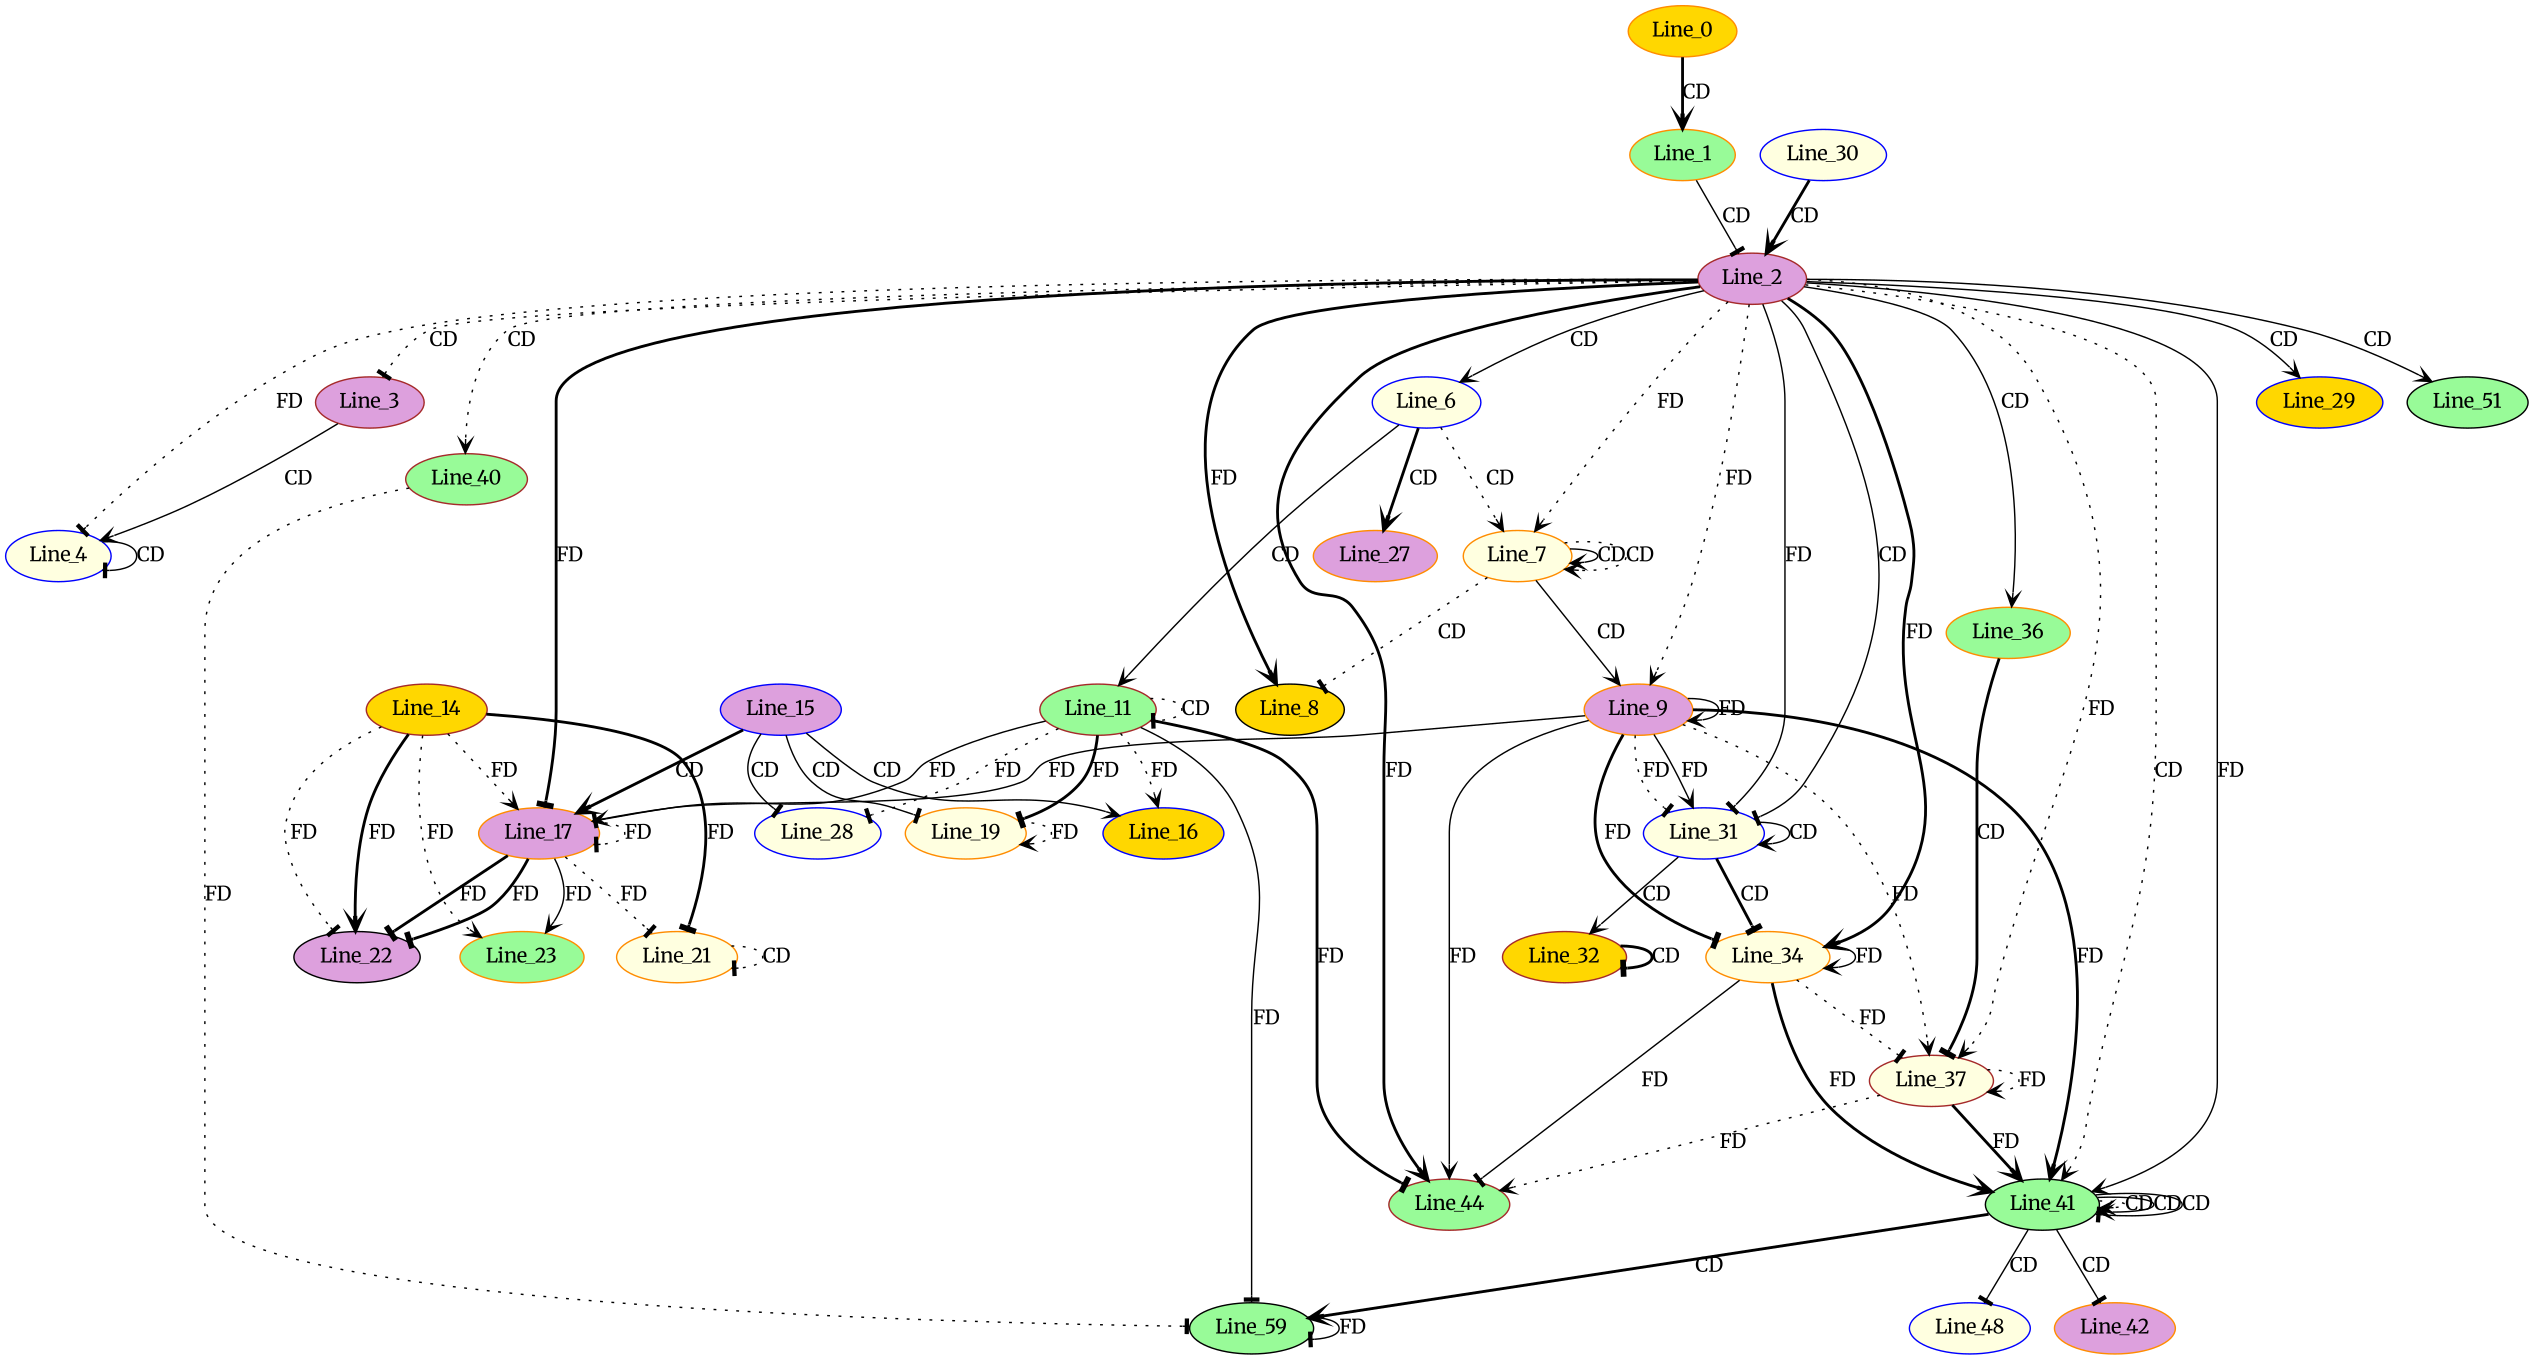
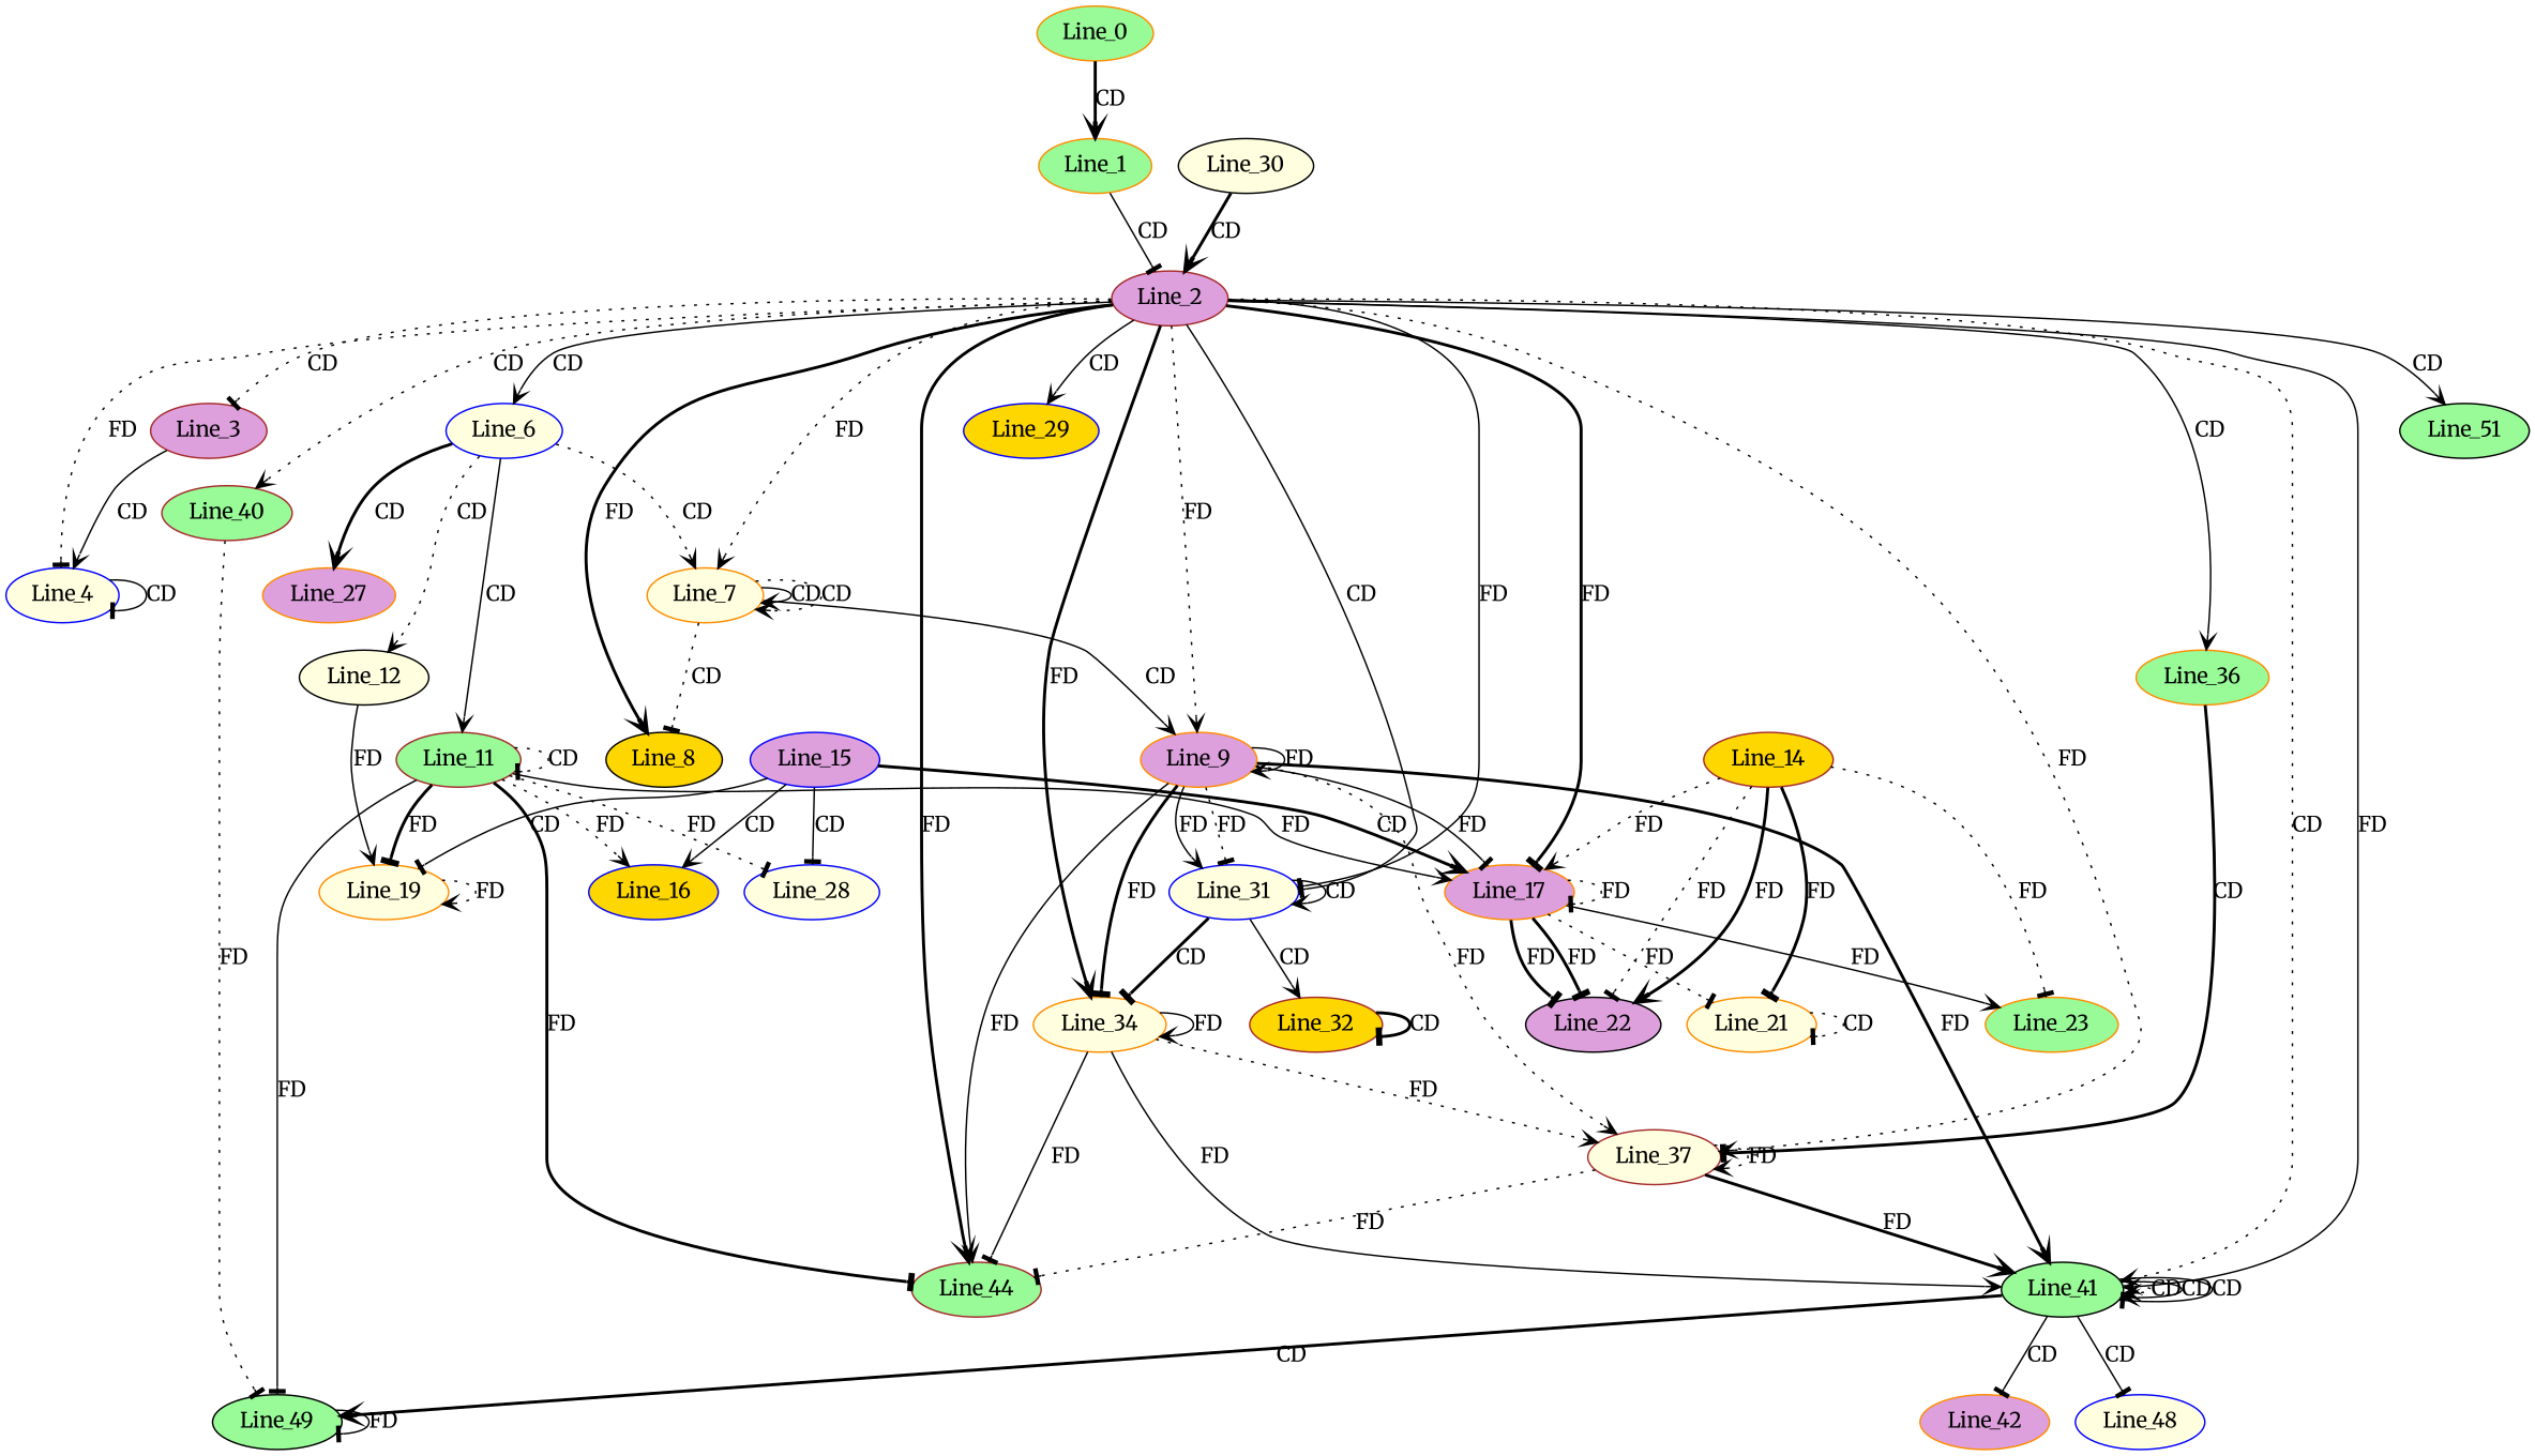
  digraph {
    fontname=Merriweather
    node [color=darkorange fillcolor=lightyellow fontname=Merriweather style=filled]
    edge [arrowhead=vee fontname=Merriweather style=solid]
-   Line_0 [fillcolor=gold]
+   Line_0 [fillcolor=palegreen]
    Line_1 [fillcolor=palegreen]
    Line_2 [color=brown fillcolor=plum]
    Line_3 [color=brown fillcolor=plum]
    Line_4 [color=blue]
    Line_6 [color=blue]
    Line_7
    Line_8 [color=black fillcolor=gold]
    Line_9 [fillcolor=plum]
    Line_17 [fillcolor=plum]
    Line_29 [color=blue fillcolor=gold]
    Line_31 [color=blue]
    Line_34
    Line_36 [fillcolor=palegreen]
    Line_37 [color=brown]
    Line_40 [color=brown fillcolor=palegreen]
    Line_41 [color=black fillcolor=palegreen]
    Line_44 [color=brown fillcolor=palegreen]
    Line_51 [color=black fillcolor=palegreen]
    Line_11 [color=brown fillcolor=palegreen]
+   Line_12 [color=black]
    Line_27 [fillcolor=plum]
    Line_21
    Line_22 [color=black fillcolor=plum]
    Line_23 [fillcolor=palegreen]
-   Line_30 [color=blue]
+   Line_30 [color=black]
    Line_32 [color=brown fillcolor=gold]
-   Line_49 [color=black fillcolor=palegreen label=Line_59]
+   Line_49 [color=black fillcolor=palegreen]
    Line_42 [fillcolor=plum]
    Line_48 [color=blue]
    Line_16 [color=blue fillcolor=gold]
    n32 [color=blue label=Line_28]
    Line_19
    Line_15 [color=blue fillcolor=plum]
    Line_14 [color=brown fillcolor=gold]
    Line_0 -> Line_1 [label=CD style=bold]
    Line_1 -> Line_2 [arrowhead=tee label=CD]
    Line_2 -> Line_3 [arrowhead=tee label=CD style=dotted]
    Line_2 -> Line_4 [arrowhead=tee label=FD style=dotted]
    Line_2 -> Line_6 [label=CD]
    Line_2 -> Line_7 [label=FD style=dotted]
    Line_2 -> Line_8 [label=FD style=bold]
    Line_2 -> Line_9 [label=FD style=dotted]
    Line_2 -> Line_17 [arrowhead=tee label=FD style=bold]
    Line_2 -> Line_29 [label=CD]
    Line_2 -> Line_31 [arrowhead=tee label=CD]
    Line_2 -> Line_31 [arrowhead=tee label=FD]
    Line_2 -> Line_34 [label=FD style=bold]
    Line_2 -> Line_36 [label=CD]
    Line_2 -> Line_37 [label=FD style=dotted]
    Line_2 -> Line_40 [label=CD style=dotted]
    Line_2 -> Line_41 [label=CD style=dotted]
    Line_2 -> Line_41 [label=FD]
    Line_2 -> Line_44 [label=FD style=bold]
    Line_2 -> Line_51 [label=CD]
    Line_3 -> Line_4 [label=CD]
    Line_4 -> Line_4 [arrowhead=tee label=CD]
    Line_6 -> Line_7 [label=CD style=dotted]
    Line_6 -> Line_11 [label=CD]
+   Line_6 -> Line_12 [label=CD style=dotted]
    Line_6 -> Line_27 [label=CD style=bold]
    Line_7 -> Line_7 [label=CD]
    Line_7 -> Line_7 [label=CD style=dotted]
    Line_7 -> Line_8 [arrowhead=tee label=CD style=dotted]
    Line_7 -> Line_9 [label=CD]
    Line_9 -> Line_9 [label=FD]
    Line_9 -> Line_17 [arrowhead=tee label=FD]
    Line_9 -> Line_31 [arrowhead=tee label=FD style=dotted]
    Line_9 -> Line_31 [label=FD]
    Line_9 -> Line_34 [arrowhead=tee label=FD style=bold]
    Line_9 -> Line_37 [label=FD style=dotted]
    Line_9 -> Line_41 [label=FD style=bold]
    Line_9 -> Line_44 [label=FD]
    Line_17 -> Line_17 [arrowhead=tee label=FD style=dotted]
    Line_17 -> Line_21 [arrowhead=tee label=FD style=dotted]
    Line_17 -> Line_22 [arrowhead=tee label=FD style=bold]
    Line_17 -> Line_22 [arrowhead=tee label=FD style=bold]
    Line_17 -> Line_23 [label=FD]
    Line_31 -> Line_31 [label=CD]
    Line_31 -> Line_34 [arrowhead=tee label=CD style=bold]
    Line_31 -> Line_32 [label=CD]
    Line_34 -> Line_34 [label=FD]
-   Line_34 -> Line_37 [arrowhead=tee label=FD style=dotted]
-   Line_34 -> Line_41 [label=FD style=bold]
+   Line_34 -> Line_37 [label=FD style=dotted]
+   Line_34 -> Line_41 [label=FD]
    Line_34 -> Line_44 [arrowhead=tee label=FD]
    Line_36 -> Line_37 [arrowhead=tee label=CD style=bold]
    Line_37 -> Line_37 [label=FD style=dotted]
    Line_37 -> Line_41 [label=FD style=bold]
-   Line_37 -> Line_44 [label=FD style=dotted]
+   Line_37 -> Line_44 [arrowhead=tee label=FD style=dotted]
    Line_40 -> Line_49 [arrowhead=tee label=FD style=dotted]
    Line_41 -> Line_41 [label=CD style=dotted]
    Line_41 -> Line_41 [label=CD]
    Line_41 -> Line_41 [arrowhead=tee label=CD]
    Line_41 -> Line_49 [label=CD style=bold]
    Line_41 -> Line_42 [arrowhead=tee label=CD]
    Line_41 -> Line_48 [arrowhead=tee label=CD]
    Line_11 -> Line_17 [label=FD]
    Line_11 -> Line_44 [arrowhead=tee label=FD style=bold]
    Line_11 -> Line_11 [arrowhead=tee label=CD style=dotted]
    Line_11 -> Line_49 [arrowhead=tee label=FD]
    Line_11 -> Line_16 [label=FD style=dotted]
    Line_11 -> n32 [arrowhead=tee label=FD style=dotted]
    Line_11 -> Line_19 [arrowhead=tee label=FD style=bold]
+   Line_12 -> Line_19 [label=FD]
    Line_21 -> Line_21 [arrowhead=tee label=CD style=dotted]
    Line_30 -> Line_2 [label=CD style=bold]
    Line_32 -> Line_32 [arrowhead=tee label=CD style=bold]
    Line_49 -> Line_49 [arrowhead=tee label=FD]
    Line_19 -> Line_19 [label=FD style=dotted]
    Line_15 -> Line_17 [label=CD style=bold]
    Line_15 -> Line_16 [label=CD]
    Line_15 -> n32 [arrowhead=tee label=CD]
    Line_15 -> Line_19 [arrowhead=tee label=CD]
    Line_14 -> Line_17 [label=FD style=dotted]
    Line_14 -> Line_21 [arrowhead=tee label=FD style=bold]
    Line_14 -> Line_22 [arrowhead=tee label=FD style=dotted]
    Line_14 -> Line_22 [label=FD style=bold]
-   Line_14 -> Line_23 [label=FD style=dotted]
+   Line_14 -> Line_23 [arrowhead=tee label=FD style=dotted]
  }
